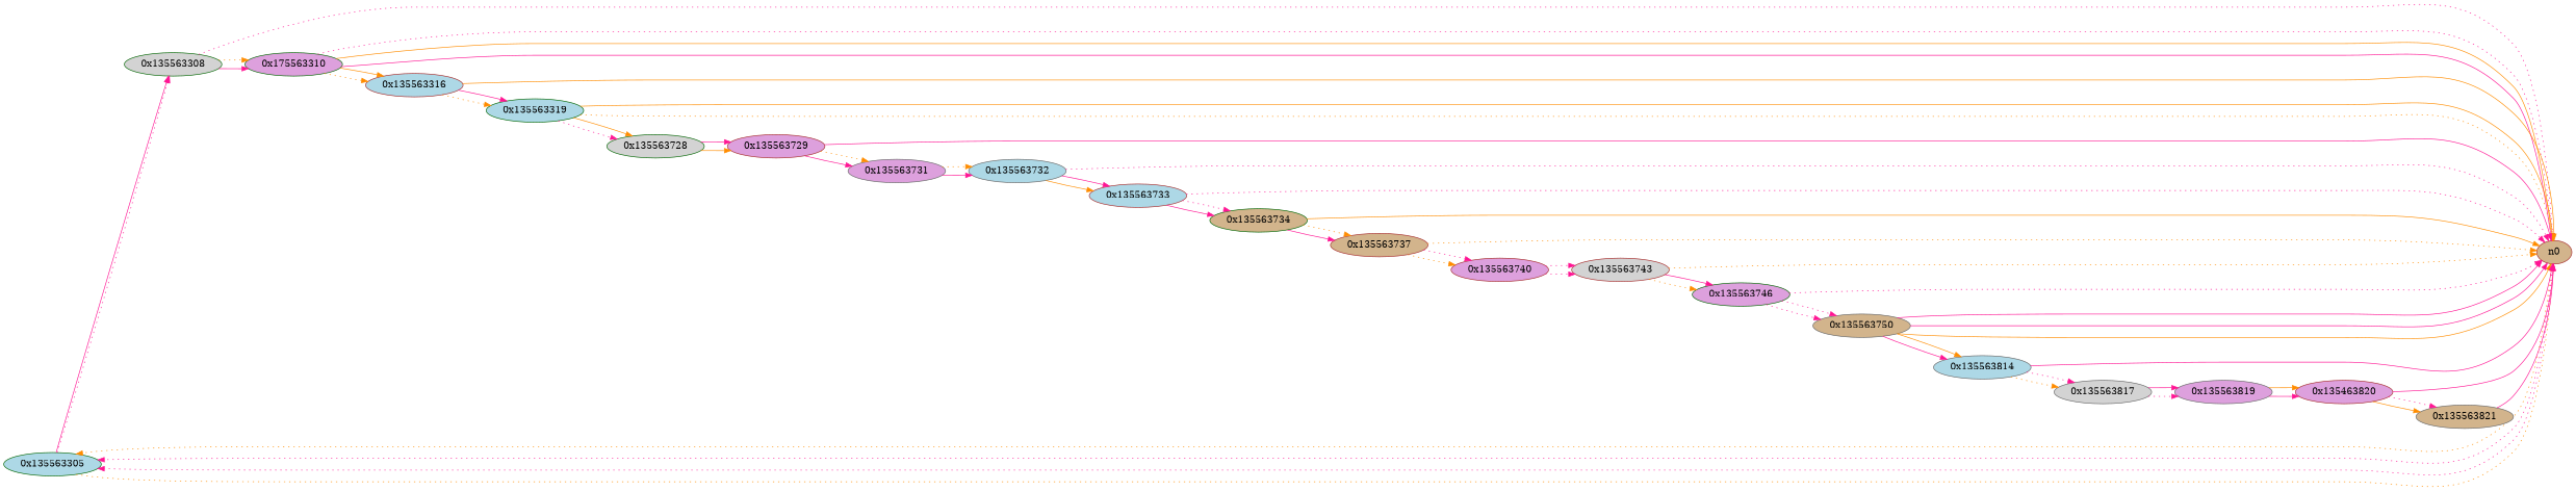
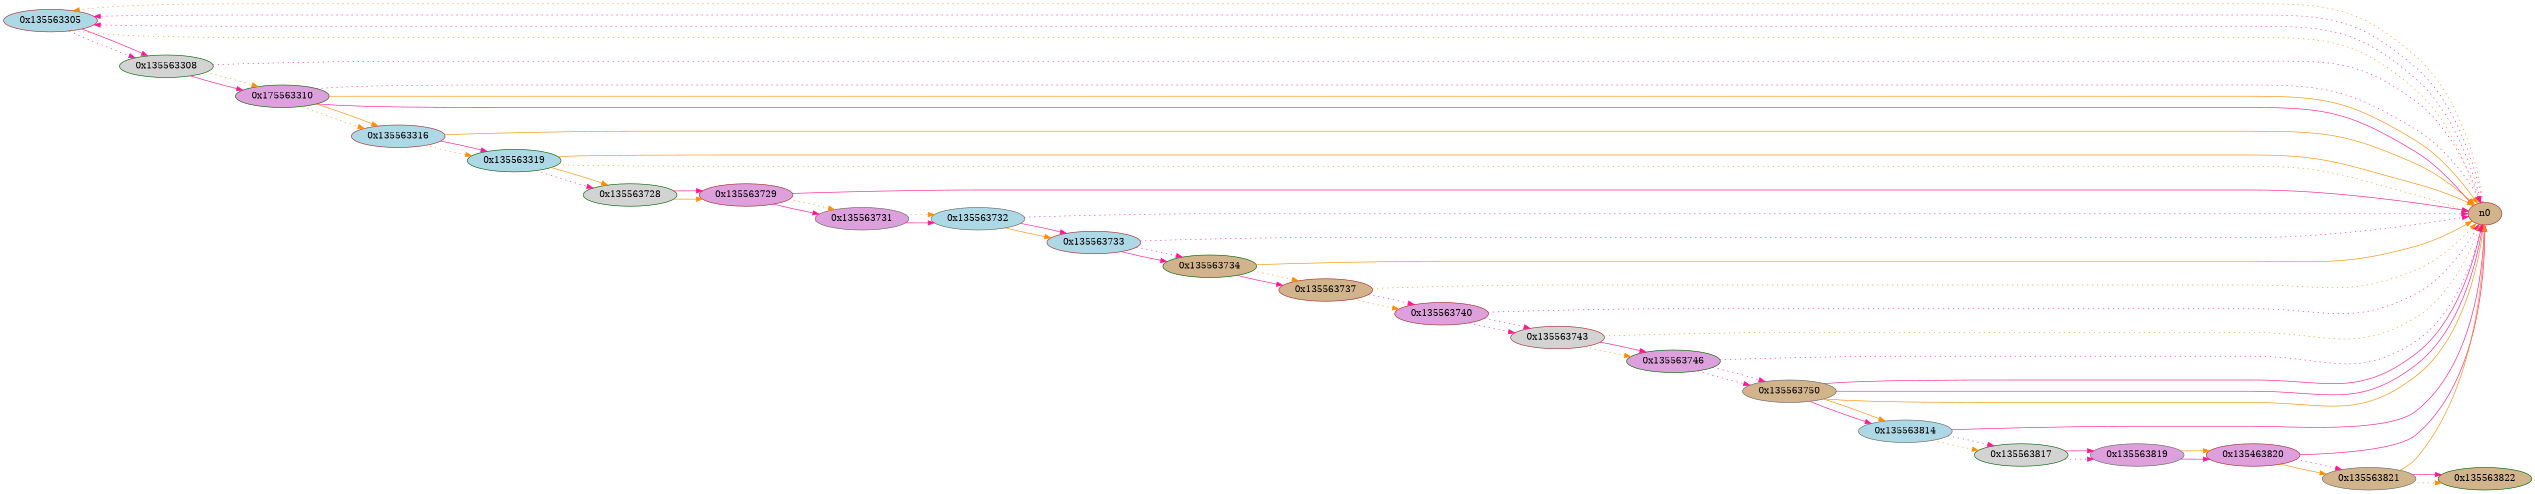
  digraph {
    rankdir=LR
    node [color=brown fillcolor=plum style=filled]
    edge [color=deeppink style=dotted]
-   n1 [color=darkgreen fillcolor=lightblue label="0x135563305"]
+   n1 [fillcolor=lightblue label="0x135563305"]
    n2 [color=darkgreen fillcolor=lightgrey label="0x135563308"]
    n0 [fillcolor=tan]
    n3 [color=darkgreen label="0x175563310"]
    n4 [fillcolor=lightblue label="0x135563316"]
    n5 [color=darkgreen fillcolor=lightblue label="0x135563319"]
    n6 [color=darkgreen fillcolor=lightgrey label="0x135563728"]
    n7 [label="0x135563729"]
    n8 [color=gray40 label="0x135563731"]
    n9 [color=gray40 fillcolor=lightblue label="0x135563732"]
    n10 [fillcolor=lightblue label="0x135563733"]
    n11 [color=darkgreen fillcolor=tan label="0x135563734"]
    n12 [fillcolor=tan label="0x135563737"]
    n13 [label="0x135563740"]
    n14 [fillcolor=lightgrey label="0x135563743"]
    n15 [color=darkgreen label="0x135563746"]
    n16 [color=gray40 fillcolor=tan label="0x135563750"]
    n17 [color=gray40 fillcolor=lightblue label="0x135563814"]
-   n18 [color=gray40 fillcolor=lightgrey label="0x135563817"]
+   n18 [color=darkgreen fillcolor=lightgrey label="0x135563817"]
    n19 [color=gray40 label="0x135563819"]
    n20 [label="0x135463820"]
    n21 [color=gray40 fillcolor=tan label="0x135563821"]
+   n22 [color=darkgreen fillcolor=tan label="0x135563822"]
    n1 -> n2
    n1 -> n2 [style=solid]
    n1 -> n0 [color=darkorange]
    n2 -> n0
    n2 -> n3 [style=solid]
    n2 -> n3 [color=darkorange]
    n0 -> n1
    n0 -> n1
    n0 -> n1 [color=darkorange]
    n3 -> n0 [style=solid]
    n3 -> n0 [color=darkorange style=solid]
    n3 -> n0
    n3 -> n4 [color=darkorange]
    n3 -> n4 [color=darkorange style=solid]
    n4 -> n0 [color=darkorange style=solid]
    n4 -> n5 [color=darkorange]
    n4 -> n5 [style=solid]
    n5 -> n0 [color=darkorange]
    n5 -> n0 [color=darkorange style=solid]
    n5 -> n6
    n5 -> n6 [color=darkorange style=solid]
    n6 -> n7 [color=darkorange style=solid]
    n6 -> n7 [style=solid]
    n7 -> n0 [style=solid]
    n7 -> n8 [style=solid]
    n7 -> n8 [color=darkorange]
    n8 -> n9 [style=solid]
    n8 -> n9 [color=darkorange]
    n9 -> n0
    n9 -> n10 [color=darkorange style=solid]
    n9 -> n10 [style=solid]
    n10 -> n0
    n10 -> n11 [style=solid]
    n10 -> n11
    n11 -> n0 [color=darkorange style=solid]
    n11 -> n12 [style=solid]
    n11 -> n12 [color=darkorange]
    n12 -> n0 [color=darkorange]
    n12 -> n13 [color=darkorange]
    n12 -> n13
+   n13 -> n0
    n13 -> n14
    n13 -> n14
    n14 -> n0 [color=darkorange]
    n14 -> n15 [color=darkorange]
    n14 -> n15 [style=solid]
    n15 -> n0
    n15 -> n16
    n15 -> n16
    n16 -> n0 [color=darkorange style=solid]
    n16 -> n0 [style=solid]
    n16 -> n0 [style=solid]
    n16 -> n17 [style=solid]
    n16 -> n17 [color=darkorange style=solid]
    n17 -> n0 [style=solid]
    n17 -> n18 [color=darkorange]
    n17 -> n18
    n18 -> n19
    n18 -> n19 [style=solid]
    n19 -> n20 [style=solid]
    n19 -> n20 [color=darkorange style=solid]
    n20 -> n0 [style=solid]
    n20 -> n21 [color=darkorange style=solid]
    n20 -> n21
-   n21 -> n0 [style=solid]
+   n21 -> n0 [color=darkorange style=solid]
+   n21 -> n22 [color=darkorange]
+   n21 -> n22 [style=solid]
  }
